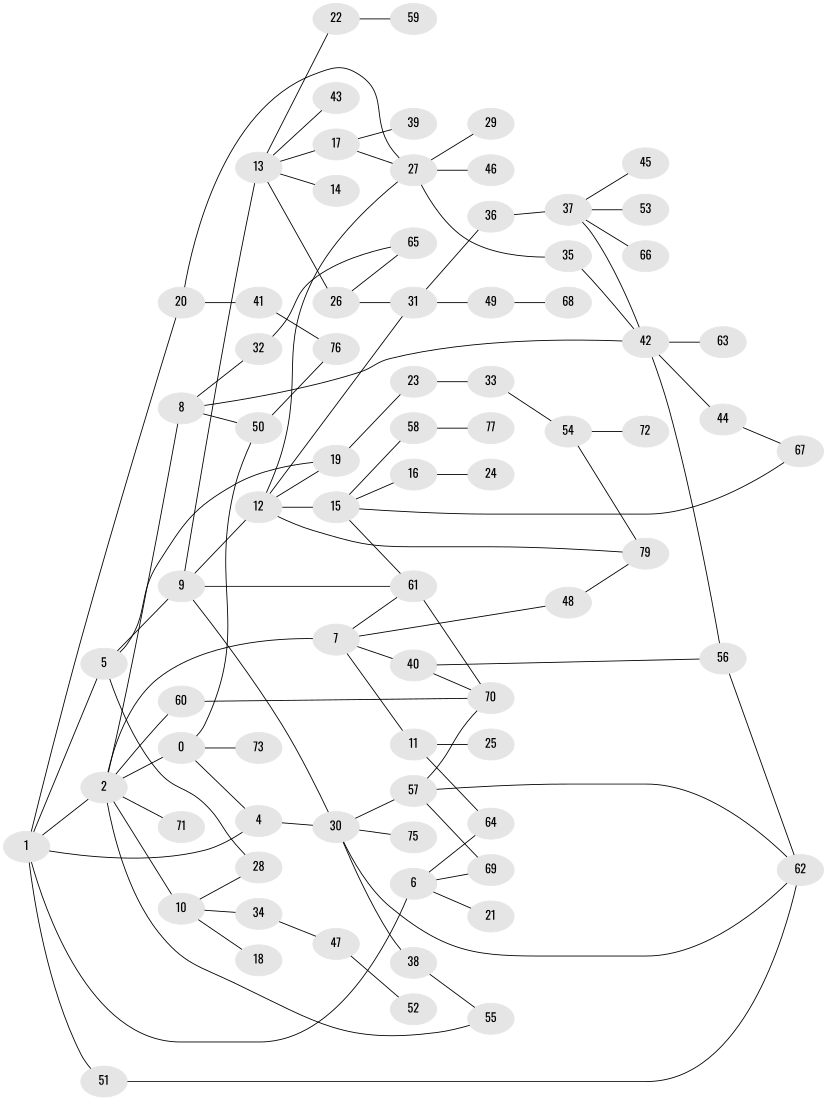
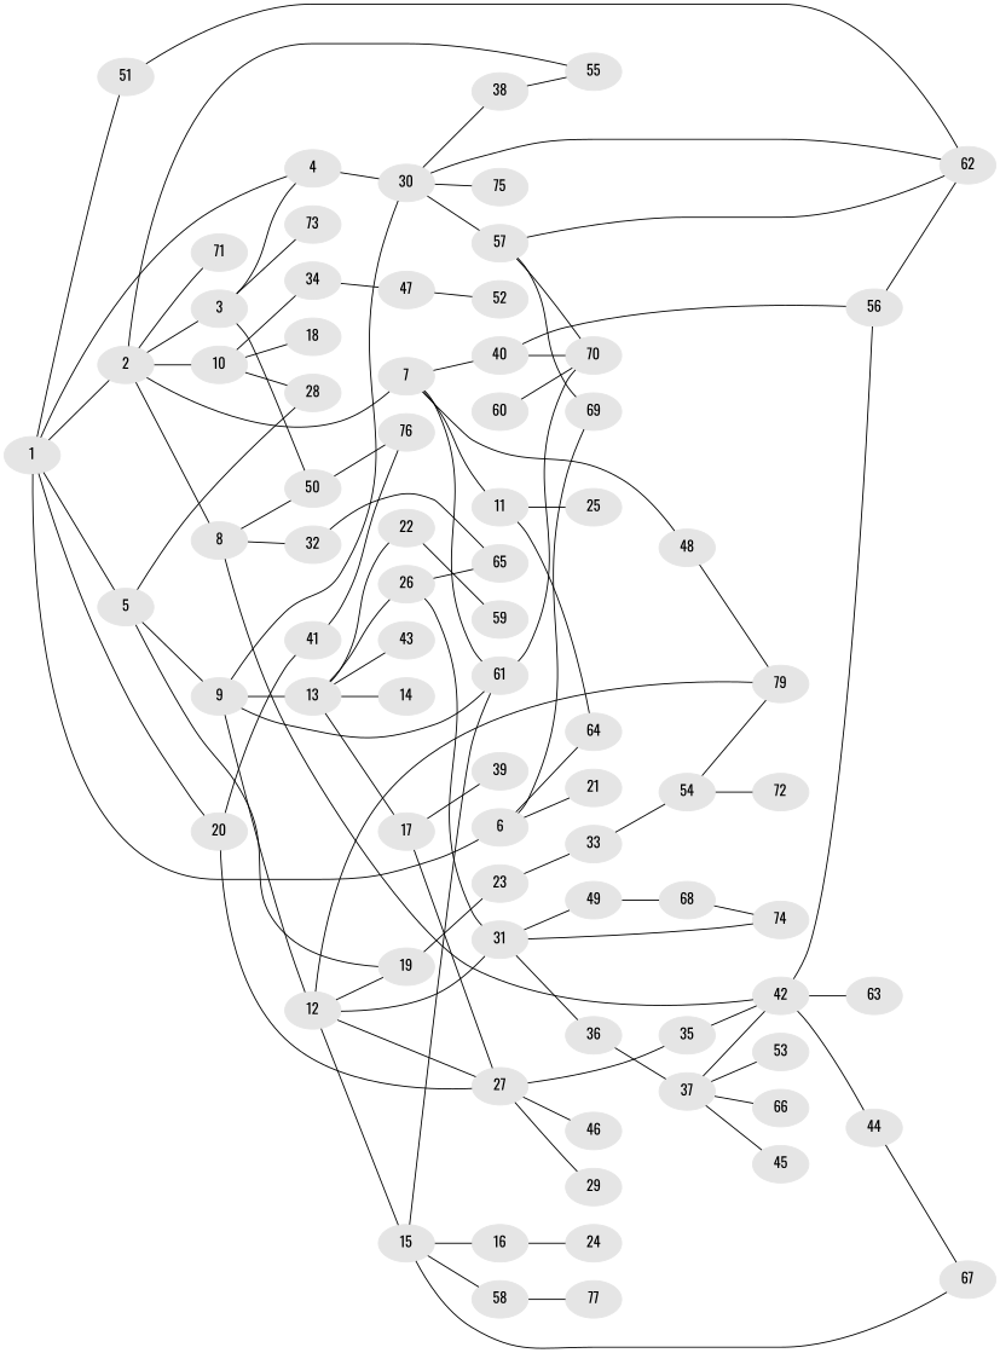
  graph {
    fontname=Oswald
    rankdir=LR
    node [color=gray90 fontname=Oswald style=filled]
    edge [fontname=Oswald]
    1
    2
    4
    5
    6
    20
    51
-   3 [label=0]
+   3
    7
    8
    10
    55
    60
    71
    30
    9
    19
    28
    21
    64
    69
    27
    41
    23
    33
    62
    50
    73
    11
    40
    48
    61
    32
    42
    18
    34
    70
    76
    38
    57
    75
    12
    13
    25
    56
    79
    65
    44
    63
    15
    31
    14
    17
    22
    26
    43
    47
    16
    58
    67
    29
    35
    46
    36
    49
+   74
    39
    59
    24
    77
    54
    37
    68
    72
    52
    45
    53
    66
    1 -- 2
    1 -- 4
    1 -- 5
    1 -- 6
    1 -- 20
    1 -- 51
    2 -- 3
    2 -- 7
    2 -- 8
    2 -- 10
    2 -- 55
-   2 -- 60
    2 -- 71
    4 -- 30
    5 -- 9
    5 -- 19
    5 -- 28
    6 -- 21
    6 -- 64
    6 -- 69
    20 -- 27
    20 -- 41
    51 -- 62
    3 -- 4
    3 -- 50
    3 -- 73
    7 -- 11
    7 -- 40
    7 -- 48
    7 -- 61
    8 -- 50
    8 -- 32
    8 -- 42
    10 -- 28
    10 -- 18
    10 -- 34
    60 -- 70
    30 -- 62
    30 -- 38
    30 -- 57
    30 -- 75
    9 -- 30
    9 -- 61
    9 -- 12
    9 -- 13
    19 -- 23
    27 -- 29
    27 -- 35
    27 -- 46
    41 -- 76
    23 -- 33
    33 -- 54
    50 -- 76
    11 -- 64
    11 -- 25
    40 -- 70
    40 -- 56
    48 -- 79
    61 -- 70
    32 -- 65
    42 -- 56
    42 -- 44
    42 -- 63
    34 -- 47
    38 -- 55
    57 -- 69
    57 -- 62
    57 -- 70
    12 -- 19
    12 -- 27
    12 -- 79
    12 -- 15
    12 -- 31
    13 -- 14
    13 -- 17
    13 -- 22
    13 -- 26
    13 -- 43
    56 -- 62
    44 -- 67
    15 -- 61
    15 -- 16
    15 -- 58
    15 -- 67
    31 -- 36
    31 -- 49
+   31 -- 74
    17 -- 27
    17 -- 39
    22 -- 59
    26 -- 65
    26 -- 31
    47 -- 52
    16 -- 24
    58 -- 77
    35 -- 42
    36 -- 37
    49 -- 68
    54 -- 79
    54 -- 72
    37 -- 42
    37 -- 45
    37 -- 53
    37 -- 66
+   68 -- 74
  }
